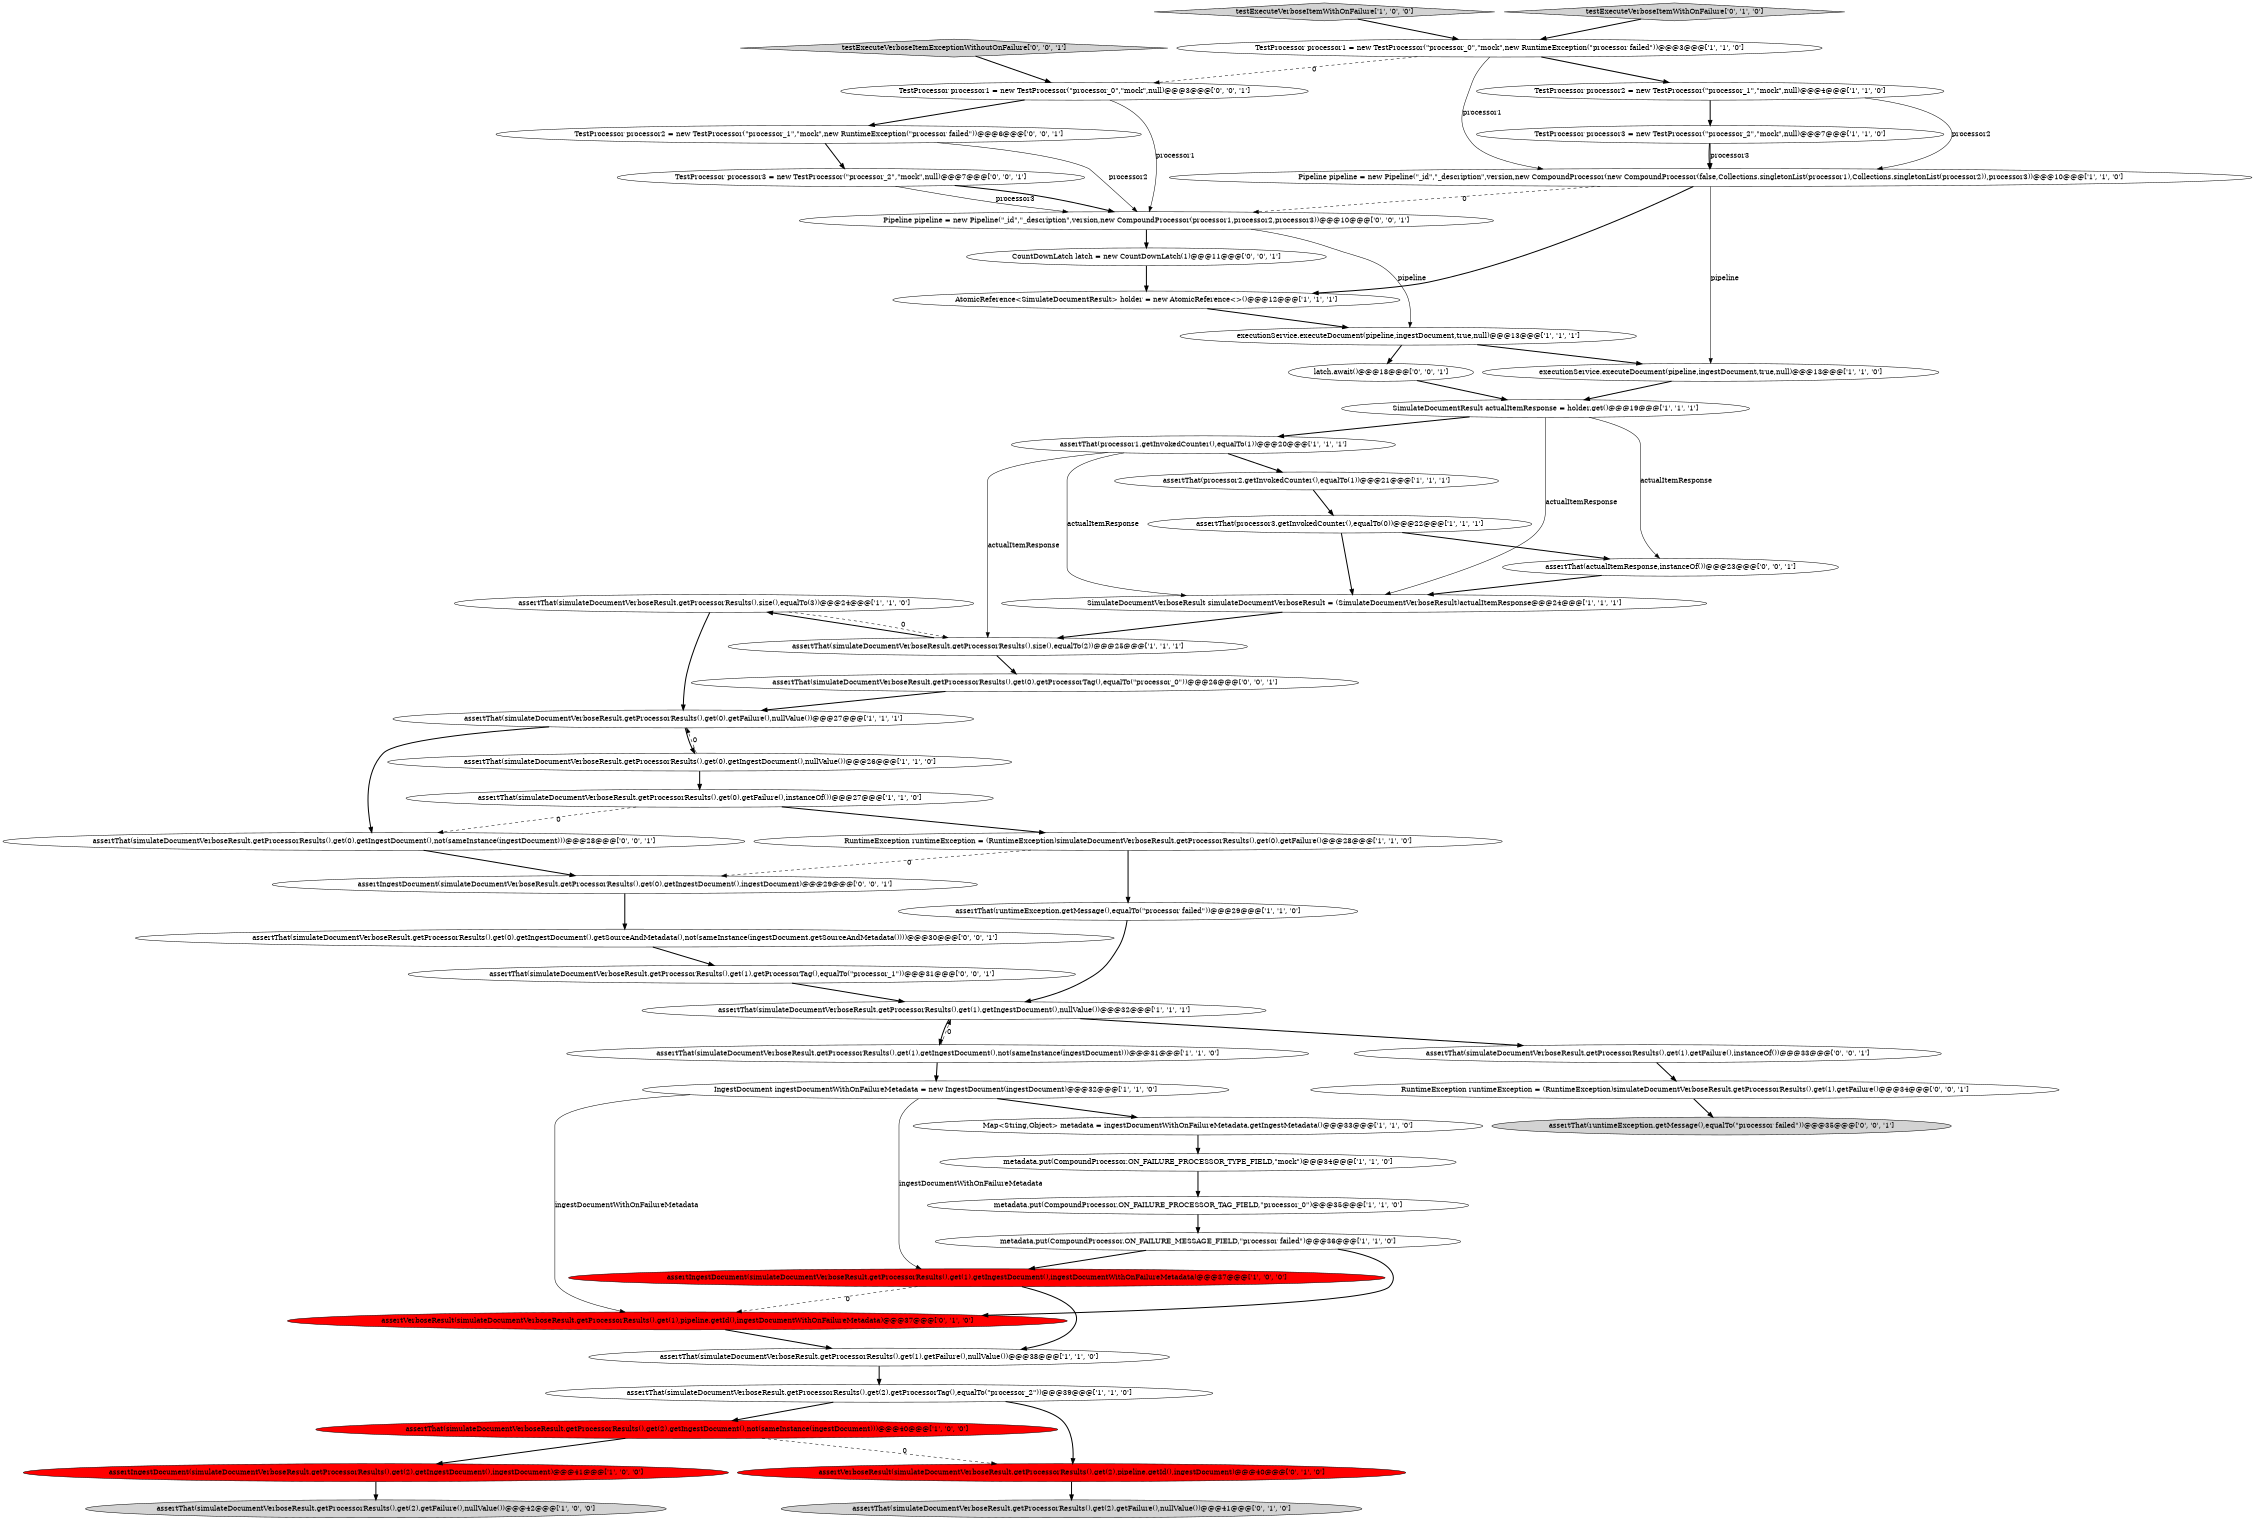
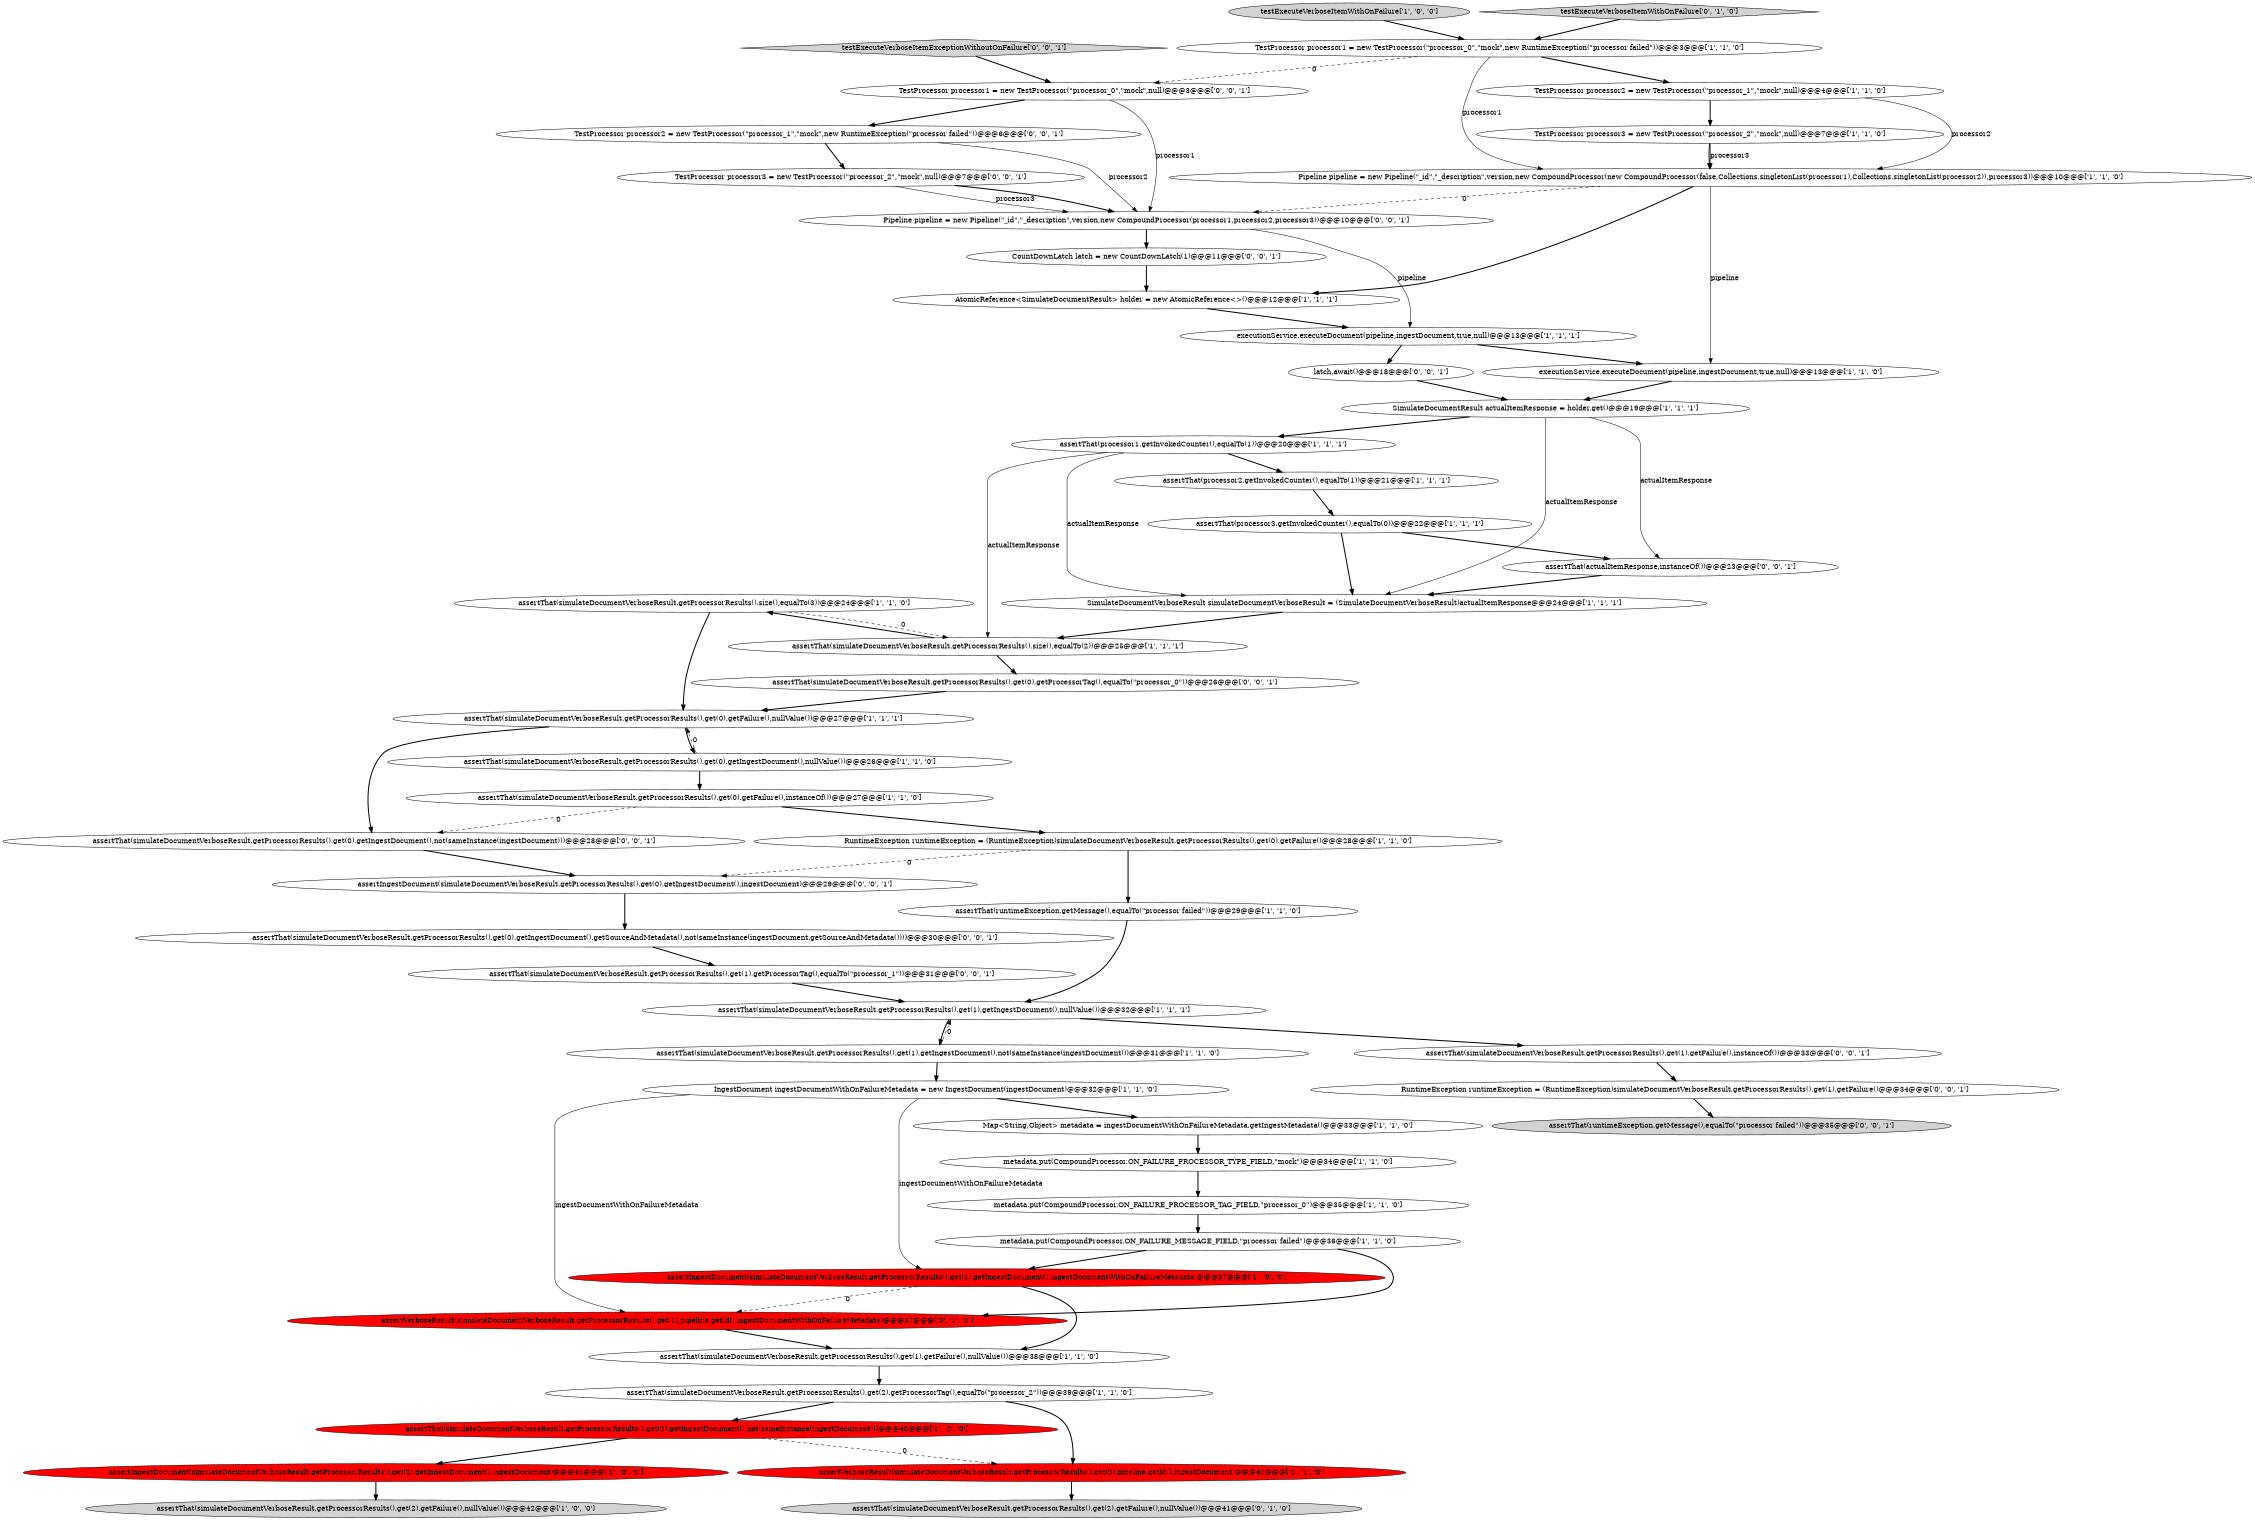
  digraph {
    node [fillcolor=white shape=ellipse style=filled]
    edge [style=bold]
    n1 [label="RuntimeException runtimeException = (RuntimeException)simulateDocumentVerboseResult.getProcessorResults().get(1).getFailure()@@@34@@@['0', '0', '1']"]
    n2 [fillcolor=lightgray label="assertThat(runtimeException.getMessage(),equalTo(\"processor failed\"))@@@35@@@['0', '0', '1']"]
    n3 [fillcolor=red label="assertVerboseResult(simulateDocumentVerboseResult.getProcessorResults().get(1),pipeline.getId(),ingestDocumentWithOnFailureMetadata)@@@37@@@['0', '1', '0']"]
    n4 [label="assertThat(simulateDocumentVerboseResult.getProcessorResults().get(1).getFailure(),nullValue())@@@38@@@['1', '1', '0']"]
-   n5 [fillcolor=lightgray label="testExecuteVerboseItemWithOnFailure['1', '0', '0']" shape=diamond]
+   n5 [fillcolor=lightgray label="testExecuteVerboseItemWithOnFailure['1', '0', '0']"]
    n6 [label="TestProcessor processor1 = new TestProcessor(\"processor_0\",\"mock\",new RuntimeException(\"processor failed\"))@@@3@@@['1', '1', '0']"]
    n7 [label="IngestDocument ingestDocumentWithOnFailureMetadata = new IngestDocument(ingestDocument)@@@32@@@['1', '1', '0']"]
    n8 [fillcolor=red label="assertIngestDocument(simulateDocumentVerboseResult.getProcessorResults().get(1).getIngestDocument(),ingestDocumentWithOnFailureMetadata)@@@37@@@['1', '0', '0']"]
    n9 [label="Map<String,Object> metadata = ingestDocumentWithOnFailureMetadata.getIngestMetadata()@@@33@@@['1', '1', '0']"]
    n10 [label="TestProcessor processor3 = new TestProcessor(\"processor_2\",\"mock\",null)@@@7@@@['0', '0', '1']"]
    n11 [label="Pipeline pipeline = new Pipeline(\"_id\",\"_description\",version,new CompoundProcessor(processor1,processor2,processor3))@@@10@@@['0', '0', '1']"]
    n12 [fillcolor=red label="assertThat(simulateDocumentVerboseResult.getProcessorResults().get(2).getIngestDocument(),not(sameInstance(ingestDocument)))@@@40@@@['1', '0', '0']"]
    n13 [fillcolor=red label="assertVerboseResult(simulateDocumentVerboseResult.getProcessorResults().get(2),pipeline.getId(),ingestDocument)@@@40@@@['0', '1', '0']"]
    n14 [fillcolor=red label="assertIngestDocument(simulateDocumentVerboseResult.getProcessorResults().get(2).getIngestDocument(),ingestDocument)@@@41@@@['1', '0', '0']"]
    n15 [label="TestProcessor processor2 = new TestProcessor(\"processor_1\",\"mock\",null)@@@4@@@['1', '1', '0']"]
    n16 [label="Pipeline pipeline = new Pipeline(\"_id\",\"_description\",version,new CompoundProcessor(new CompoundProcessor(false,Collections.singletonList(processor1),Collections.singletonList(processor2)),processor3))@@@10@@@['1', '1', '0']"]
    n17 [label="TestProcessor processor3 = new TestProcessor(\"processor_2\",\"mock\",null)@@@7@@@['1', '1', '0']"]
    n18 [label="TestProcessor processor1 = new TestProcessor(\"processor_0\",\"mock\",null)@@@3@@@['0', '0', '1']"]
    n19 [label="TestProcessor processor2 = new TestProcessor(\"processor_1\",\"mock\",new RuntimeException(\"processor failed\"))@@@6@@@['0', '0', '1']"]
    n20 [fillcolor=lightgray label="assertThat(simulateDocumentVerboseResult.getProcessorResults().get(2).getFailure(),nullValue())@@@41@@@['0', '1', '0']"]
    n21 [label="assertThat(simulateDocumentVerboseResult.getProcessorResults().get(0).getIngestDocument().getSourceAndMetadata(),not(sameInstance(ingestDocument.getSourceAndMetadata())))@@@30@@@['0', '0', '1']"]
    n22 [label="assertThat(simulateDocumentVerboseResult.getProcessorResults().get(1).getProcessorTag(),equalTo(\"processor_1\"))@@@31@@@['0', '0', '1']"]
    n23 [label="SimulateDocumentResult actualItemResponse = holder.get()@@@19@@@['1', '1', '1']"]
    n24 [label="SimulateDocumentVerboseResult simulateDocumentVerboseResult = (SimulateDocumentVerboseResult)actualItemResponse@@@24@@@['1', '1', '1']"]
    n25 [label="assertThat(actualItemResponse,instanceOf())@@@23@@@['0', '0', '1']"]
    n26 [label="assertThat(processor1.getInvokedCounter(),equalTo(1))@@@20@@@['1', '1', '1']"]
    n27 [label="assertThat(runtimeException.getMessage(),equalTo(\"processor failed\"))@@@29@@@['1', '1', '0']"]
    n28 [label="assertThat(simulateDocumentVerboseResult.getProcessorResults().get(1).getIngestDocument(),nullValue())@@@32@@@['1', '1', '1']"]
    n29 [label="RuntimeException runtimeException = (RuntimeException)simulateDocumentVerboseResult.getProcessorResults().get(0).getFailure()@@@28@@@['1', '1', '0']"]
    n30 [label="assertIngestDocument(simulateDocumentVerboseResult.getProcessorResults().get(0).getIngestDocument(),ingestDocument)@@@29@@@['0', '0', '1']"]
    n31 [label="assertThat(simulateDocumentVerboseResult.getProcessorResults().get(1).getIngestDocument(),not(sameInstance(ingestDocument)))@@@31@@@['1', '1', '0']"]
    n32 [label="assertThat(simulateDocumentVerboseResult.getProcessorResults().size(),equalTo(2))@@@25@@@['1', '1', '1']"]
    n33 [label="assertThat(simulateDocumentVerboseResult.getProcessorResults().get(2).getProcessorTag(),equalTo(\"processor_2\"))@@@39@@@['1', '1', '0']"]
    n34 [label="metadata.put(CompoundProcessor.ON_FAILURE_PROCESSOR_TAG_FIELD,\"processor_0\")@@@35@@@['1', '1', '0']"]
    n35 [label="metadata.put(CompoundProcessor.ON_FAILURE_MESSAGE_FIELD,\"processor failed\")@@@36@@@['1', '1', '0']"]
    n36 [label="assertThat(simulateDocumentVerboseResult.getProcessorResults().get(0).getFailure(),nullValue())@@@27@@@['1', '1', '1']"]
    n37 [label="assertThat(simulateDocumentVerboseResult.getProcessorResults().get(0).getIngestDocument(),not(sameInstance(ingestDocument)))@@@28@@@['0', '0', '1']"]
    n38 [label="assertThat(simulateDocumentVerboseResult.getProcessorResults().get(0).getIngestDocument(),nullValue())@@@26@@@['1', '1', '0']"]
    n39 [fillcolor=lightgray label="assertThat(simulateDocumentVerboseResult.getProcessorResults().get(2).getFailure(),nullValue())@@@42@@@['1', '0', '0']"]
    n40 [fillcolor=lightgray label="testExecuteVerboseItemWithOnFailure['0', '1', '0']" shape=diamond]
    n41 [label="CountDownLatch latch = new CountDownLatch(1)@@@11@@@['0', '0', '1']"]
    n42 [label="executionService.executeDocument(pipeline,ingestDocument,true,null)@@@13@@@['1', '1', '1']"]
    n43 [label="assertThat(simulateDocumentVerboseResult.getProcessorResults().size(),equalTo(3))@@@24@@@['1', '1', '0']"]
    n44 [label="AtomicReference<SimulateDocumentResult> holder = new AtomicReference<>()@@@12@@@['1', '1', '1']"]
    n45 [label="assertThat(simulateDocumentVerboseResult.getProcessorResults().get(0).getFailure(),instanceOf())@@@27@@@['1', '1', '0']"]
    n46 [fillcolor=lightgray label="testExecuteVerboseItemExceptionWithoutOnFailure['0', '0', '1']" shape=diamond]
    n47 [label="metadata.put(CompoundProcessor.ON_FAILURE_PROCESSOR_TYPE_FIELD,\"mock\")@@@34@@@['1', '1', '0']"]
    n48 [label="assertThat(simulateDocumentVerboseResult.getProcessorResults().get(0).getProcessorTag(),equalTo(\"processor_0\"))@@@26@@@['0', '0', '1']"]
    n49 [label="assertThat(simulateDocumentVerboseResult.getProcessorResults().get(1).getFailure(),instanceOf())@@@33@@@['0', '0', '1']"]
    n50 [label="assertThat(processor2.getInvokedCounter(),equalTo(1))@@@21@@@['1', '1', '1']"]
    n51 [label="executionService.executeDocument(pipeline,ingestDocument,true,null)@@@13@@@['1', '1', '0']"]
    n52 [label="assertThat(processor3.getInvokedCounter(),equalTo(0))@@@22@@@['1', '1', '1']"]
    n53 [label="latch.await()@@@18@@@['0', '0', '1']"]
    n1 -> n2
    n3 -> n4
    n4 -> n33
    n5 -> n6
    n6 -> n15
    n6 -> n16 [label=processor1 style=solid]
    n6 -> n18 [label=0 style=dashed]
    n7 -> n3 [label=ingestDocumentWithOnFailureMetadata style=solid]
    n7 -> n8 [label=ingestDocumentWithOnFailureMetadata style=solid]
    n7 -> n9
    n8 -> n3 [label=0 style=dashed]
    n8 -> n4
    n9 -> n47
    n10 -> n11 [label=processor3 style=solid]
    n10 -> n11
    n11 -> n41
    n11 -> n42 [label=pipeline style=solid]
    n12 -> n13 [label=0 style=dashed]
    n12 -> n14
    n13 -> n20
    n14 -> n39
    n15 -> n16 [label=processor2 style=solid]
    n15 -> n17
    n16 -> n11 [label=0 style=dashed]
    n16 -> n44
    n16 -> n51 [label=pipeline style=solid]
    n17 -> n16 [label=processor3 style=solid]
    n17 -> n16
    n18 -> n11 [label=processor1 style=solid]
    n18 -> n19
    n19 -> n10
    n19 -> n11 [label=processor2 style=solid]
    n21 -> n22
    n22 -> n28
    n23 -> n24 [label=actualItemResponse style=solid]
    n23 -> n25 [label=actualItemResponse style=solid]
    n23 -> n26
    n24 -> n32
    n25 -> n24
    n26 -> n24 [label=actualItemResponse style=solid]
    n26 -> n32 [label=actualItemResponse style=solid]
    n26 -> n50
    n27 -> n28
    n28 -> n31
    n28 -> n49
    n29 -> n27
    n29 -> n30 [label=0 style=dashed]
    n30 -> n21
    n31 -> n7
    n31 -> n28 [label=0 style=dashed]
    n32 -> n43
    n32 -> n48
    n33 -> n12
    n33 -> n13
    n34 -> n35
    n35 -> n3
    n35 -> n8
    n36 -> n37
    n36 -> n38
    n37 -> n30
    n38 -> n36 [label=0 style=dashed]
    n38 -> n45
    n40 -> n6
    n41 -> n44
    n42 -> n51
    n42 -> n53
    n43 -> n32 [label=0 style=dashed]
    n43 -> n36
    n44 -> n42
    n45 -> n29
    n45 -> n37 [label=0 style=dashed]
    n46 -> n18
    n47 -> n34
    n48 -> n36
    n49 -> n1
    n50 -> n52
    n51 -> n23
    n52 -> n24
    n52 -> n25
    n53 -> n23
  }
